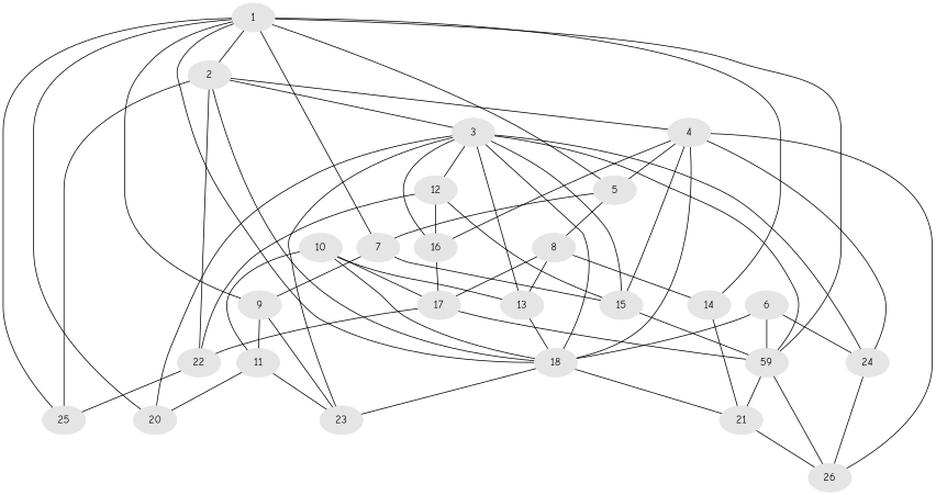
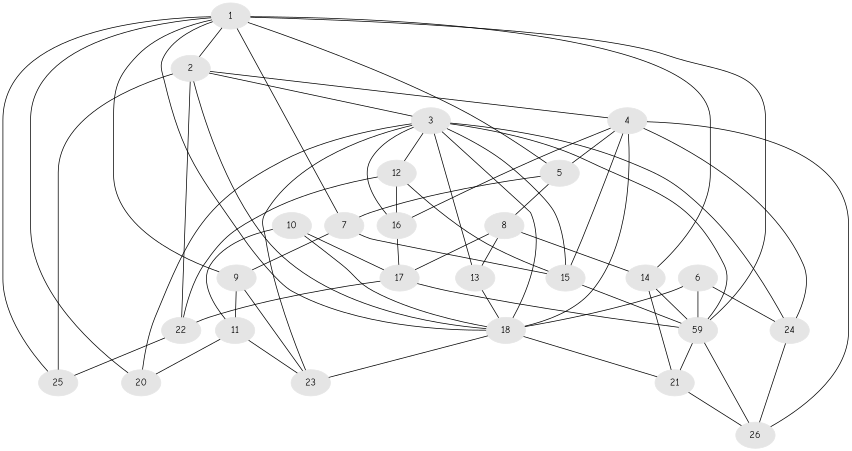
  graph {
    fontname="Comic Neue"
    node [color=gray90 fontname="Comic Neue" style=filled]
    edge [fontname="Comic Neue" weight=1.0]
    1
    2
    5
    7
    9
    14
    18
    n8 [label=59]
    20
    25
    3
    4
    22
    8
    15
    23
    11
    21
    26
    12
    13
    16
    24
    17
    6
    10
    1 -- 2
    1 -- 5 [weight=2.0]
    1 -- 7 [weight=2.0]
    1 -- 9
    1 -- 14
    1 -- 18
    1 -- n8 [weight=2.0]
    1 -- 20
    1 -- 25
    2 -- 18
    2 -- 25 [weight=2.0]
    2 -- 3
    2 -- 4 [weight=2.0]
    2 -- 22
    5 -- 7
    5 -- 8
    7 -- 9
    7 -- 15
    9 -- 23
    9 -- 11
+   14 -- n8
    14 -- 21
    18 -- 23
    18 -- 21
    n8 -- 21
    n8 -- 26
    3 -- 18
    3 -- n8
    3 -- 20 [weight=2.0]
    3 -- 15 [weight=2.0]
    3 -- 23
    3 -- 12
    3 -- 13
    3 -- 16
    3 -- 24
    4 -- 5
    4 -- 18 [weight=2.0]
    4 -- 15 [weight=2.0]
    4 -- 26
    4 -- 16
    4 -- 24
    22 -- 25
    8 -- 14
    8 -- 13
    8 -- 17
    15 -- n8
    11 -- 20
    11 -- 23
    21 -- 26
    12 -- 22
    12 -- 15
    12 -- 16
    13 -- 18
    16 -- 17
    24 -- 26
    17 -- n8
    17 -- 22
    6 -- 18
    6 -- n8 [weight=2.0]
    6 -- 24
    10 -- 18
    10 -- 11
-   10 -- 13
    10 -- 17
  }
